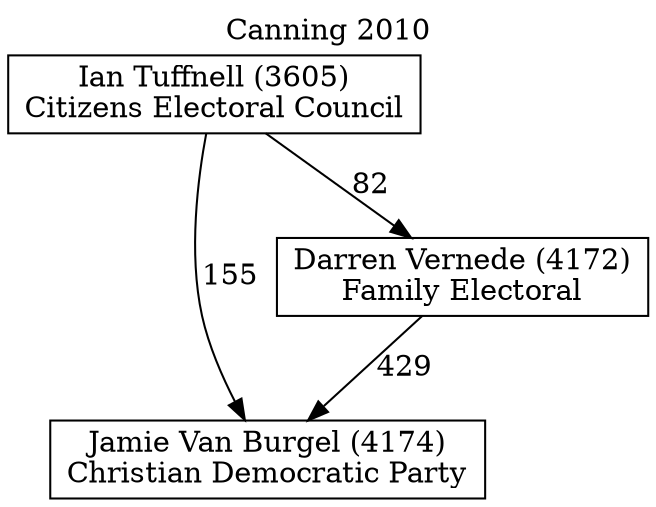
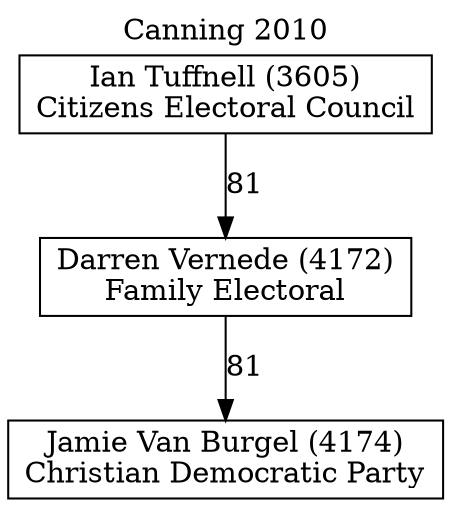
  digraph {
    label="Canning 2010"
    labelloc=t
    mclimit=10
    node [shape=box]
    n1 [label="Jamie Van Burgel (4174)\nChristian Democratic Party"]
    n2 [label="Darren Vernede (4172)\nFamily Electoral"]
    n3 [label="Ian Tuffnell (3605)\nCitizens Electoral Council"]
-   n2 -> n1 [label=429]
-   n3 -> n1 [label=155]
-   n3 -> n2 [label=82]
+   n2 -> n1 [label=81]
+   n3 -> n2 [label=81]
  }
